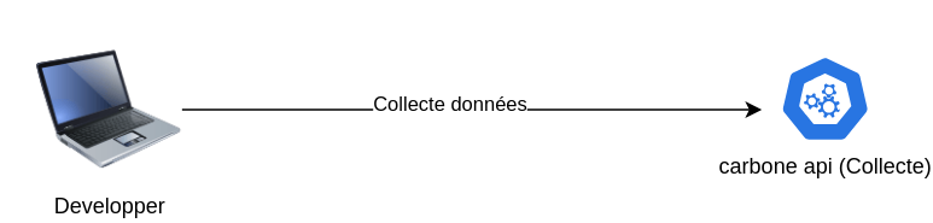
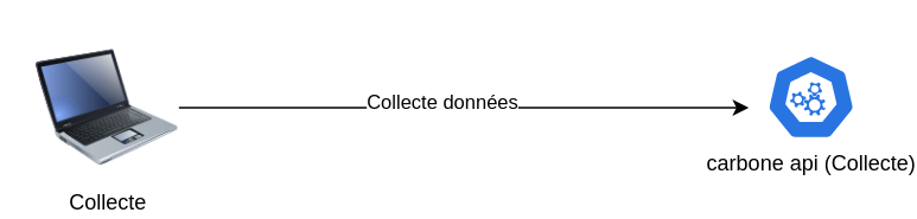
  <mxCell id="0" />
  <mxCell id="1" parent="0" />
  <mxCell id="2" value="carbone api (Collecte)" style="aspect=fixed;sketch=0;html=1;dashed=0;whitespace=wrap;verticalLabelPosition=bottom;verticalAlign=top;fillColor=#2875E2;strokeColor=#ffffff;points=[[0.005,0.63,0],[0.1,0.2,0],[0.9,0.2,0],[0.5,0,0],[0.995,0.63,0],[0.72,0.99,0],[0.5,1,0],[0.28,0.99,0]];shape=mxgraph.kubernetes.icon2;prIcon=api" vertex="1" parent="1"><mxGeometry x="430" y="30" width="50" height="48" as="geometry" /></mxCell>
  <mxCell id="3" style="edgeStyle=none;html=1;" edge="1" parent="1" source="5"><mxGeometry relative="1" as="geometry"><mxPoint x="420" y="60" as="targetPoint" /></mxGeometry></mxCell>
  <mxCell id="4" value="Collecte données" style="edgeLabel;html=1;align=center;verticalAlign=middle;resizable=0;points=[];" vertex="1" connectable="0" parent="3"><mxGeometry x="-0.081" y="4" relative="1" as="geometry"><mxPoint as="offset" /></mxGeometry></mxCell>
- <mxCell id="5" value="Developper" style="image;html=1;image=img/lib/clip_art/computers/Laptop_128x128.png" vertex="1" parent="1"><mxGeometry x="20" y="20" width="80" height="80" as="geometry" /></mxCell>
+ <mxCell id="5" value="Collecte" style="image;html=1;image=img/lib/clip_art/computers/Laptop_128x128.png" vertex="1" parent="1"><mxGeometry x="20" y="20" width="80" height="80" as="geometry" /></mxCell>
